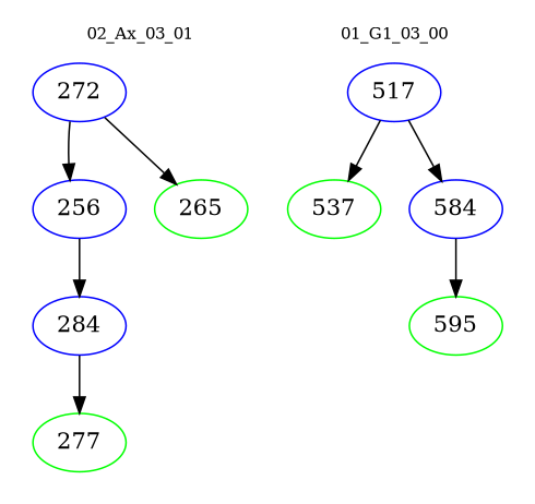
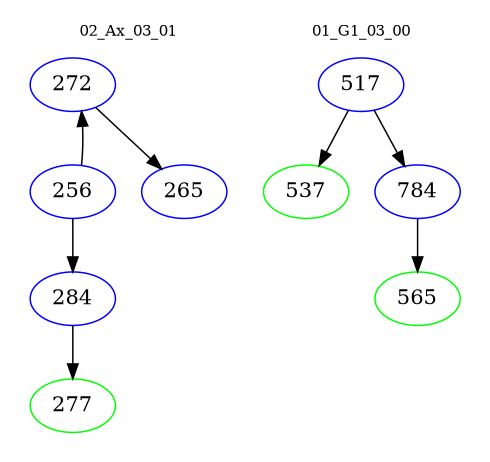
  digraph {
    node [color=blue]
    edge [color=black]
    n1 [label=272]
    n2 [label=256]
    n3 [label=284]
-   n4 [color=green label=265]
+   n4 [label=265]
    n5 [color=green label=277]
    n6 [label=517]
    n7 [color=green label=537]
-   n8 [label=584]
-   n9 [color=green label=595]
+   n8 [label=784]
+   n9 [color=green label=565]
    subgraph cluster_1 {
      color=white
      fontsize=10
      label="02_Ax_03_01"
      n1
      n2
      n3
      n4
      n5
    }
    subgraph cluster_2 {
      color=white
      fontsize=10
      label="01_G1_03_00"
      n6
      n7
      n8
      n9
    }
-   n1 -> n2
+   n2 -> n1
    n1 -> n4
    n2 -> n3
    n3 -> n5
    n6 -> n7
    n6 -> n8
    n8 -> n9
  }
